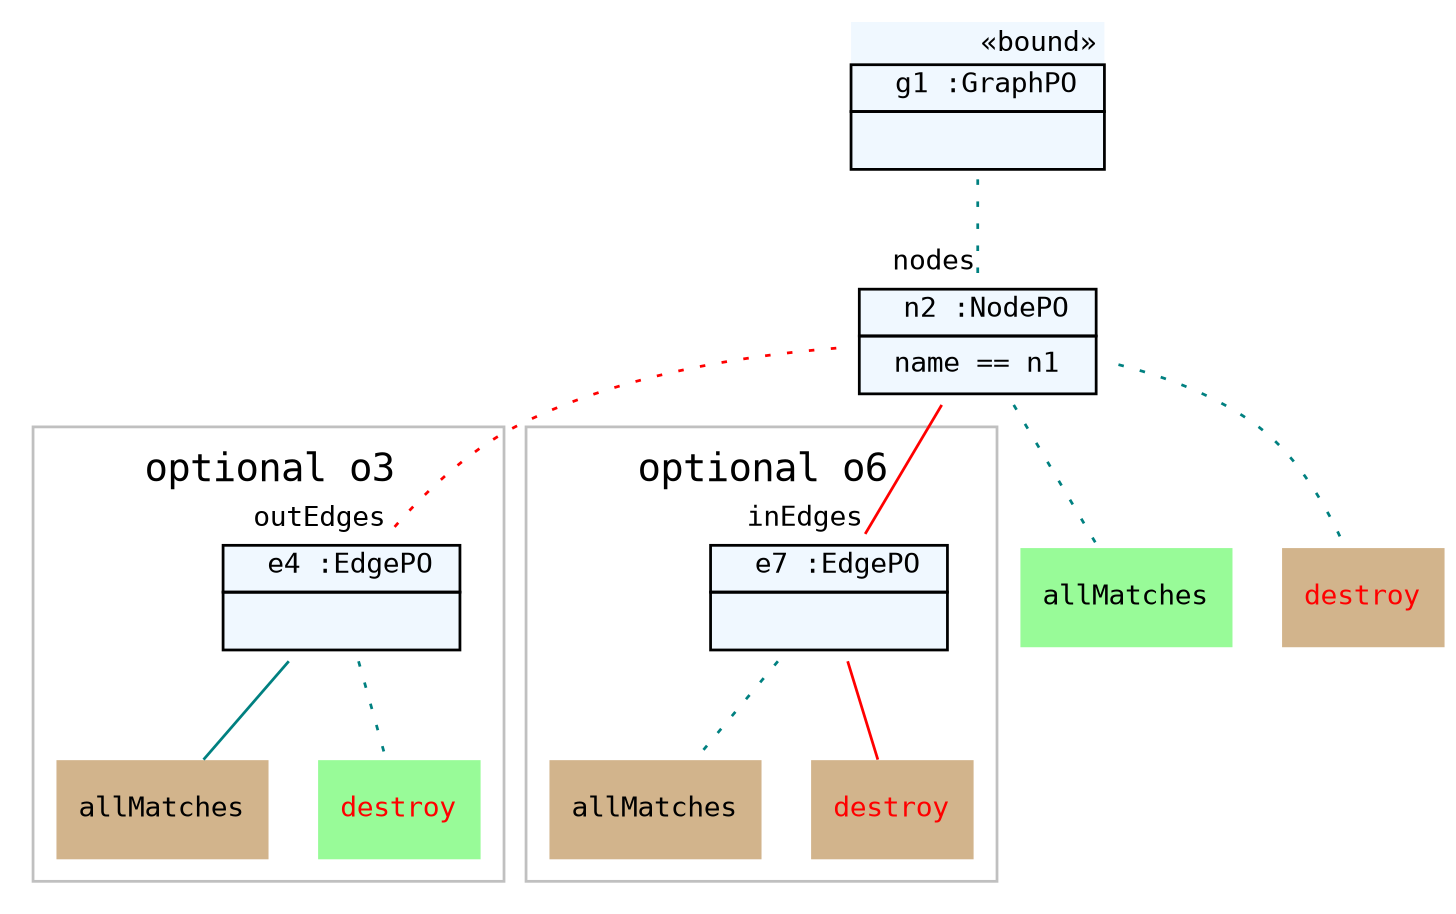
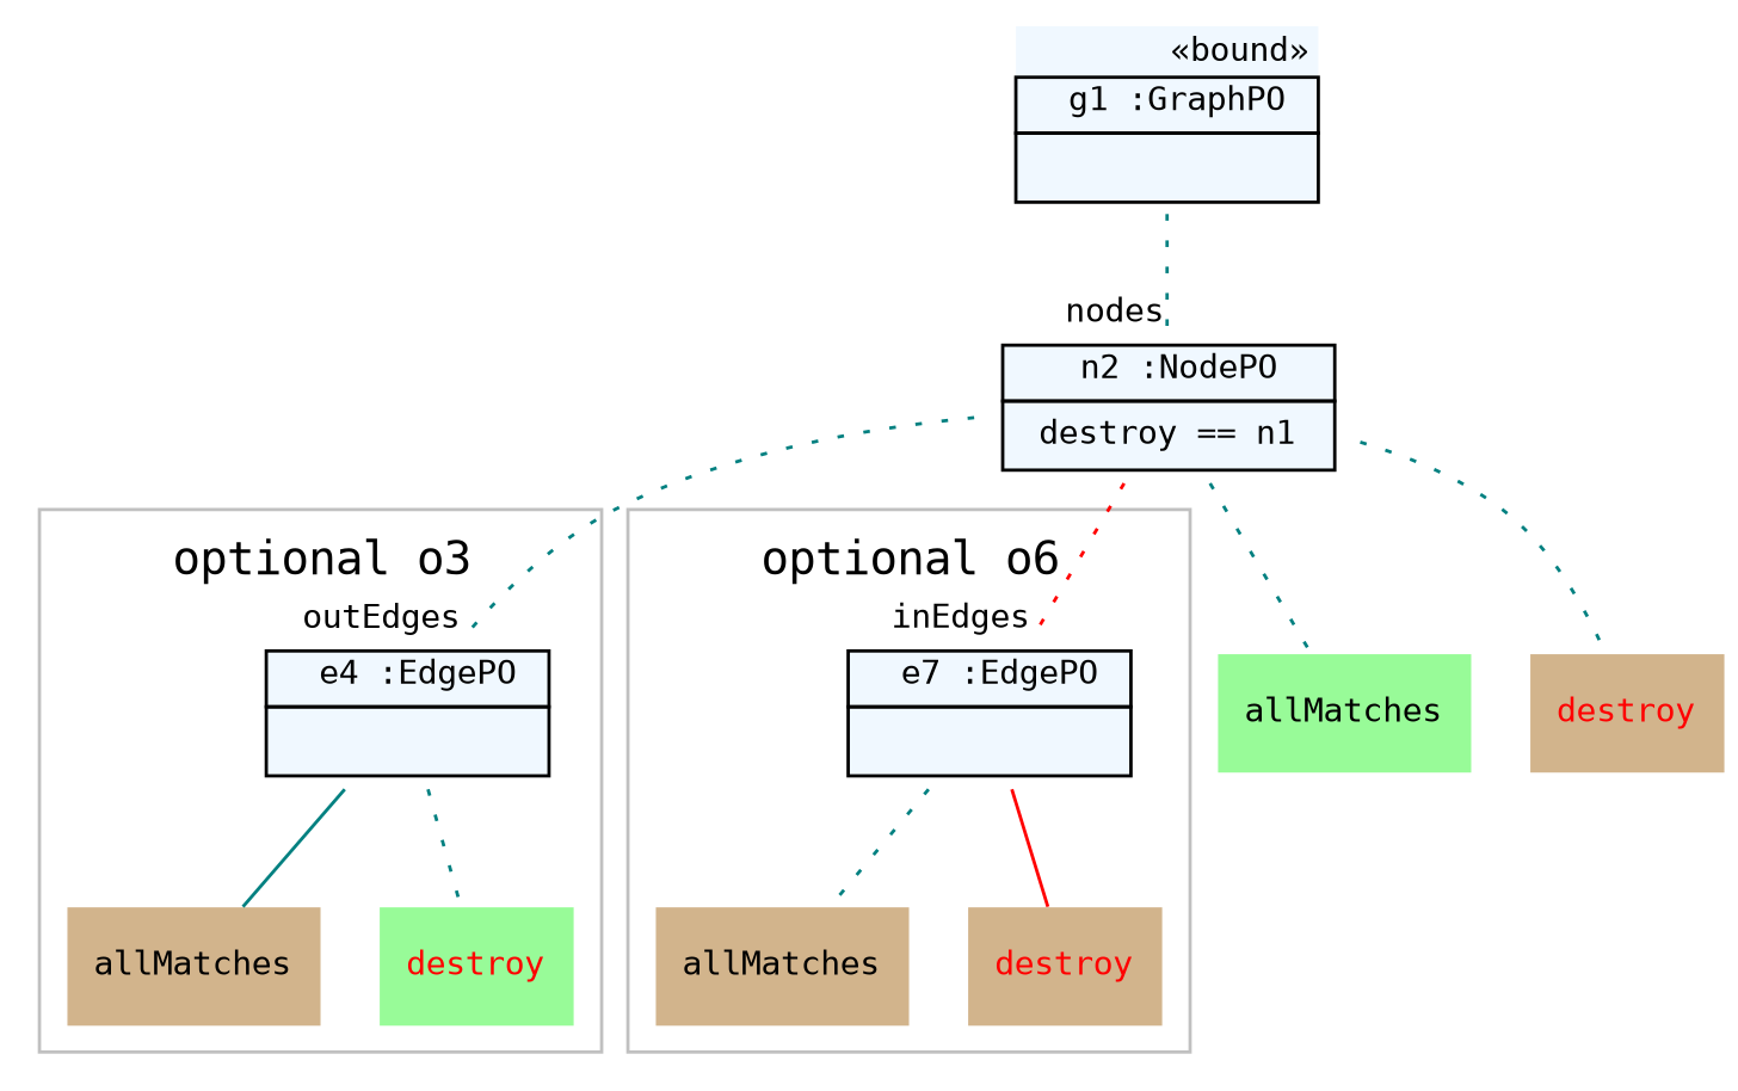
  graph {
    fontname="DejaVu Sans Mono"
    node [fontname="DejaVu Sans Mono" fontsize=10 shape=none style=filled]
    edge [color=teal fontname="DejaVu Sans Mono" fontsize=10 style=dotted]
    n1 [label=<<table border='0' cellborder='1' cellspacing='0' color='black' bgcolor='aliceblue'>  <tr> <td align='center'> <font color='black'> e4 :EdgePO </font></td></tr> <tr> <td align='left'> <table border='0' cellborder='0' cellspacing='0' color='black'> <tr> <td>  </td></tr></table></td></tr></table>> style=""]
    n2 [fillcolor=tan label=allMatches]
    n3 [fillcolor=palegreen fontcolor=red label=destroy]
    n4 [label=<<table border='0' cellborder='1' cellspacing='0' color='black' bgcolor='aliceblue'>  <tr> <td align='center'> <font color='black'> e7 :EdgePO </font></td></tr> <tr> <td align='left'> <table border='0' cellborder='0' cellspacing='0' color='black'> <tr> <td>  </td></tr></table></td></tr></table>> style=""]
    n5 [fillcolor=tan label=allMatches]
    n6 [fillcolor=tan fontcolor=red label=destroy]
    n7 [label=<<table border='0' cellborder='1' cellspacing='0' color='black' bgcolor='aliceblue'> <tr> <td border='0' align='right'><font color='black'>&laquo;bound&raquo;</font></td></tr> <tr> <td align='center'> <font color='black'> g1 :GraphPO </font></td></tr> <tr> <td align='left'> <table border='0' cellborder='0' cellspacing='0' color='black'> <tr> <td>  </td></tr></table></td></tr></table>> style=""]
-   n8 [label=<<table border='0' cellborder='1' cellspacing='0' color='black' bgcolor='aliceblue'>  <tr> <td align='center'> <font color='black'> n2 :NodePO </font></td></tr> <tr> <td align='left'> <table border='0' cellborder='0' cellspacing='0' color='black'> <tr><td><font color='black'> name == n1 </font></td></tr></table></td></tr></table>> style=""]
+   n8 [label=<<table border='0' cellborder='1' cellspacing='0' color='black' bgcolor='aliceblue'>  <tr> <td align='center'> <font color='black'> n2 :NodePO </font></td></tr> <tr> <td align='left'> <table border='0' cellborder='0' cellspacing='0' color='black'> <tr><td><font color='black'> destroy == n1 </font></td></tr></table></td></tr></table>> style=""]
    n9 [fillcolor=palegreen label=allMatches]
    n10 [fillcolor=tan fontcolor=red label=destroy]
    subgraph cluster_1 {
      color=grey
      label=<<table border='0' cellborder='0'><tr><td>optional o3</td></tr></table>>
      n1
      n2
      n3
    }
    subgraph cluster_2 {
      color=grey
      label=<<table border='0' cellborder='0'><tr><td>optional o6</td></tr></table>>
      n4
      n5
      n6
    }
    n1 -- n2 [style=solid]
    n1 -- n3 [fontcolor=red]
    n4 -- n5
    n4 -- n6 [color=red fontcolor=red style=solid]
    n7 -- n8 [fontcolor=black headlabel=nodes]
-   n8 -- n1 [color=red fontcolor=black headlabel=outEdges]
-   n8 -- n4 [color=red fontcolor=black headlabel=inEdges style=solid]
+   n8 -- n1 [fontcolor=black headlabel=outEdges]
+   n8 -- n4 [color=red fontcolor=black headlabel=inEdges]
    n8 -- n9
    n8 -- n10 [fontcolor=red]
  }
